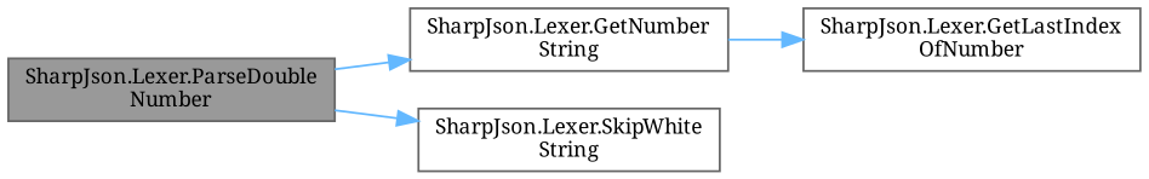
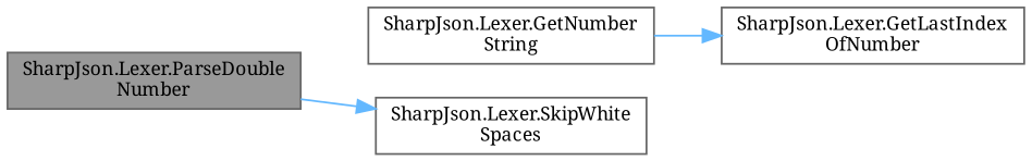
  digraph {
    fontname="Noto Serif"
    rankdir=LR
    node [color=grey40 fillcolor=white fontname="Noto Serif" fontsize=10 shape=box style=filled]
    edge [color=steelblue1 fontname="Noto Serif" fontsize=10 labelfontname=Helvetica labelfontsize=10 style=solid]
    n1 [color=gray40 fillcolor=grey60 fontcolor=black height=0.2 label="SharpJson.Lexer.ParseDouble\lNumber" width=0.4]
    n2 [height=0.2 label="SharpJson.Lexer.GetNumber\lString" width=0.4]
-   n3 [height=0.2 label="SharpJson.Lexer.SkipWhite\lString" width=0.4]
+   n3 [height=0.2 label="SharpJson.Lexer.SkipWhite\lSpaces" width=0.4]
    n4 [height=0.2 label="SharpJson.Lexer.GetLastIndex\lOfNumber" width=0.4]
-   n1 -> n2
    n1 -> n3
    n2 -> n4
  }
